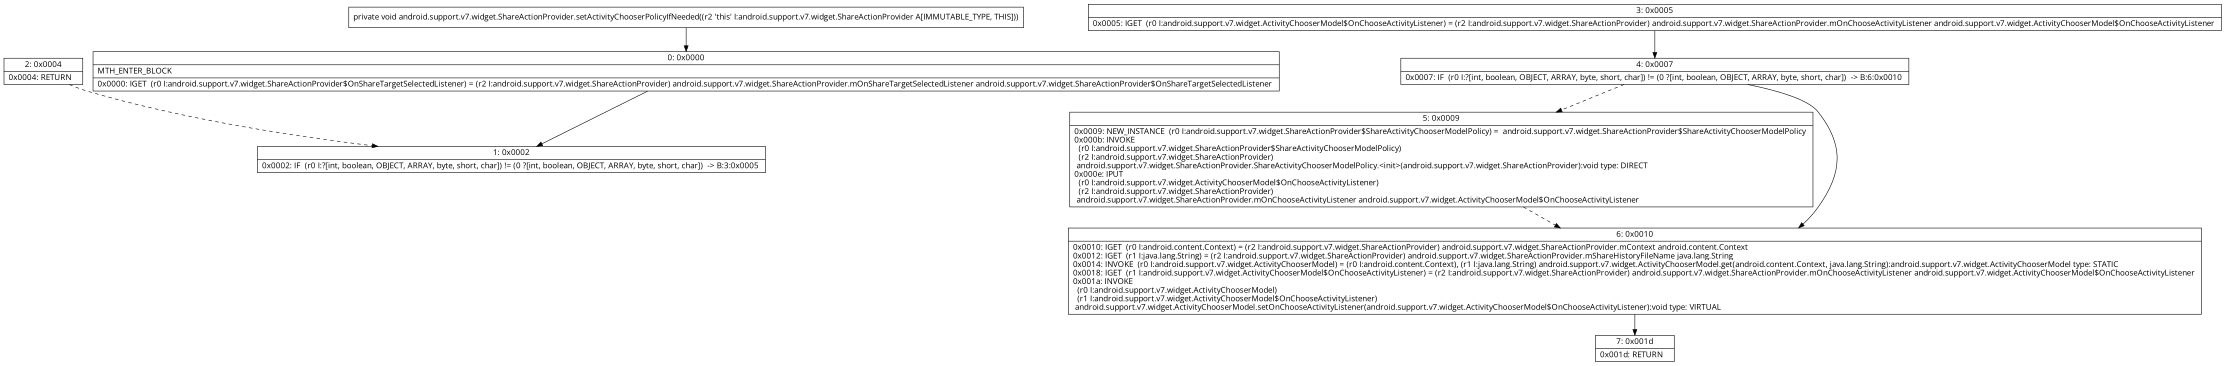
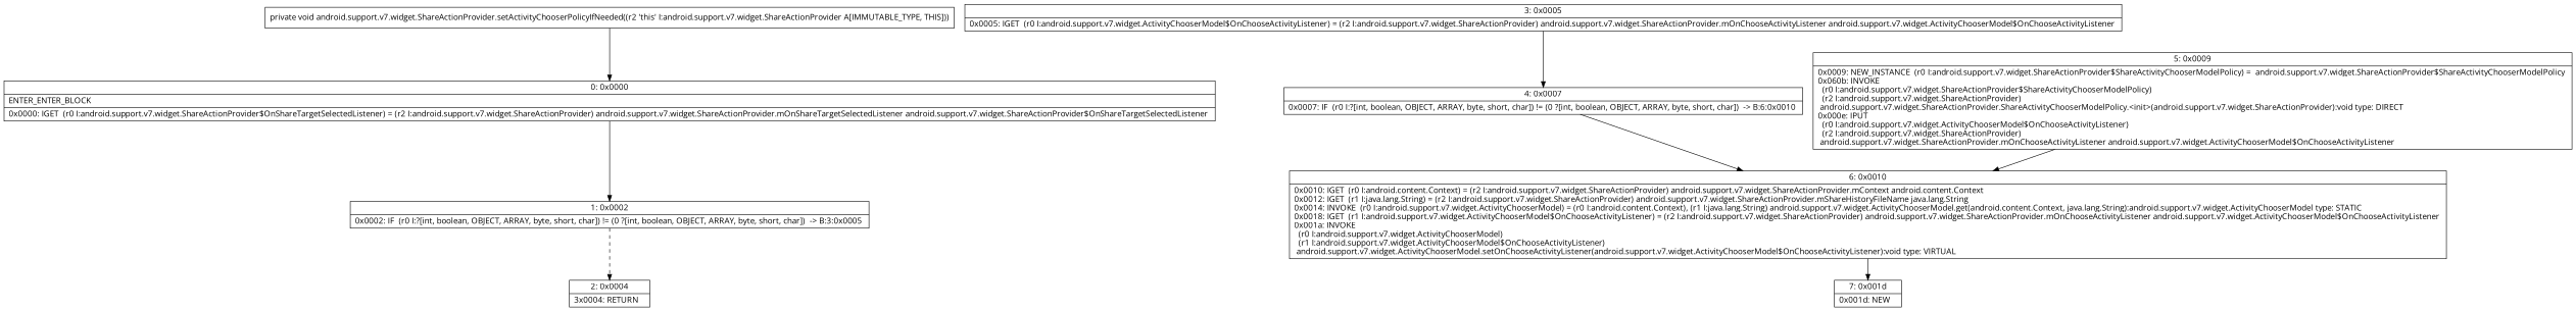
  digraph {
    fontname="Open Sans"
    node [fontname="Open Sans" shape=record]
    edge [fontname="Open Sans"]
-   n1 [label="{0\:\ 0x0000|MTH_ENTER_BLOCK\l|0x0000: IGET  (r0 I:android.support.v7.widget.ShareActionProvider$OnShareTargetSelectedListener) = (r2 I:android.support.v7.widget.ShareActionProvider) android.support.v7.widget.ShareActionProvider.mOnShareTargetSelectedListener android.support.v7.widget.ShareActionProvider$OnShareTargetSelectedListener \l}"]
+   n1 [label="{0\:\ 0x0000|ENTER_ENTER_BLOCK\l|0x0000: IGET  (r0 I:android.support.v7.widget.ShareActionProvider$OnShareTargetSelectedListener) = (r2 I:android.support.v7.widget.ShareActionProvider) android.support.v7.widget.ShareActionProvider.mOnShareTargetSelectedListener android.support.v7.widget.ShareActionProvider$OnShareTargetSelectedListener \l}"]
    n2 [label="{1\:\ 0x0002|0x0002: IF  (r0 I:?[int, boolean, OBJECT, ARRAY, byte, short, char]) != (0 ?[int, boolean, OBJECT, ARRAY, byte, short, char])  \-\> B:3:0x0005 \l}"]
-   n3 [label="{2\:\ 0x0004|0x0004: RETURN   \l}"]
+   n3 [label="{2\:\ 0x0004|3x0004: RETURN   \l}"]
    n4 [label="{3\:\ 0x0005|0x0005: IGET  (r0 I:android.support.v7.widget.ActivityChooserModel$OnChooseActivityListener) = (r2 I:android.support.v7.widget.ShareActionProvider) android.support.v7.widget.ShareActionProvider.mOnChooseActivityListener android.support.v7.widget.ActivityChooserModel$OnChooseActivityListener \l}"]
    n5 [label="{4\:\ 0x0007|0x0007: IF  (r0 I:?[int, boolean, OBJECT, ARRAY, byte, short, char]) != (0 ?[int, boolean, OBJECT, ARRAY, byte, short, char])  \-\> B:6:0x0010 \l}"]
-   n6 [label="{5\:\ 0x0009|0x0009: NEW_INSTANCE  (r0 I:android.support.v7.widget.ShareActionProvider$ShareActivityChooserModelPolicy) =  android.support.v7.widget.ShareActionProvider$ShareActivityChooserModelPolicy \l0x000b: INVOKE  \l  (r0 I:android.support.v7.widget.ShareActionProvider$ShareActivityChooserModelPolicy)\l  (r2 I:android.support.v7.widget.ShareActionProvider)\l android.support.v7.widget.ShareActionProvider.ShareActivityChooserModelPolicy.\<init\>(android.support.v7.widget.ShareActionProvider):void type: DIRECT \l0x000e: IPUT  \l  (r0 I:android.support.v7.widget.ActivityChooserModel$OnChooseActivityListener)\l  (r2 I:android.support.v7.widget.ShareActionProvider)\l android.support.v7.widget.ShareActionProvider.mOnChooseActivityListener android.support.v7.widget.ActivityChooserModel$OnChooseActivityListener \l}"]
+   n6 [label="{5\:\ 0x0009|0x0009: NEW_INSTANCE  (r0 I:android.support.v7.widget.ShareActionProvider$ShareActivityChooserModelPolicy) =  android.support.v7.widget.ShareActionProvider$ShareActivityChooserModelPolicy \l0x060b: INVOKE  \l  (r0 I:android.support.v7.widget.ShareActionProvider$ShareActivityChooserModelPolicy)\l  (r2 I:android.support.v7.widget.ShareActionProvider)\l android.support.v7.widget.ShareActionProvider.ShareActivityChooserModelPolicy.\<init\>(android.support.v7.widget.ShareActionProvider):void type: DIRECT \l0x000e: IPUT  \l  (r0 I:android.support.v7.widget.ActivityChooserModel$OnChooseActivityListener)\l  (r2 I:android.support.v7.widget.ShareActionProvider)\l android.support.v7.widget.ShareActionProvider.mOnChooseActivityListener android.support.v7.widget.ActivityChooserModel$OnChooseActivityListener \l}"]
    n7 [label="{6\:\ 0x0010|0x0010: IGET  (r0 I:android.content.Context) = (r2 I:android.support.v7.widget.ShareActionProvider) android.support.v7.widget.ShareActionProvider.mContext android.content.Context \l0x0012: IGET  (r1 I:java.lang.String) = (r2 I:android.support.v7.widget.ShareActionProvider) android.support.v7.widget.ShareActionProvider.mShareHistoryFileName java.lang.String \l0x0014: INVOKE  (r0 I:android.support.v7.widget.ActivityChooserModel) = (r0 I:android.content.Context), (r1 I:java.lang.String) android.support.v7.widget.ActivityChooserModel.get(android.content.Context, java.lang.String):android.support.v7.widget.ActivityChooserModel type: STATIC \l0x0018: IGET  (r1 I:android.support.v7.widget.ActivityChooserModel$OnChooseActivityListener) = (r2 I:android.support.v7.widget.ShareActionProvider) android.support.v7.widget.ShareActionProvider.mOnChooseActivityListener android.support.v7.widget.ActivityChooserModel$OnChooseActivityListener \l0x001a: INVOKE  \l  (r0 I:android.support.v7.widget.ActivityChooserModel)\l  (r1 I:android.support.v7.widget.ActivityChooserModel$OnChooseActivityListener)\l android.support.v7.widget.ActivityChooserModel.setOnChooseActivityListener(android.support.v7.widget.ActivityChooserModel$OnChooseActivityListener):void type: VIRTUAL \l}"]
-   n8 [label="{7\:\ 0x001d|0x001d: RETURN   \l}"]
+   n8 [label="{7\:\ 0x001d|0x001d: NEW   \l}"]
    n9 [label="{private void android.support.v7.widget.ShareActionProvider.setActivityChooserPolicyIfNeeded((r2 'this' I:android.support.v7.widget.ShareActionProvider A[IMMUTABLE_TYPE, THIS])) }"]
    n1 -> n2
-   n3 -> n2 [style=dashed]
+   n2 -> n3 [style=dashed]
    n4 -> n5
-   n5 -> n6 [style=dashed]
    n5 -> n7
-   n6 -> n7 [style=dashed]
+   n6 -> n7
    n7 -> n8
    n9 -> n1
  }
